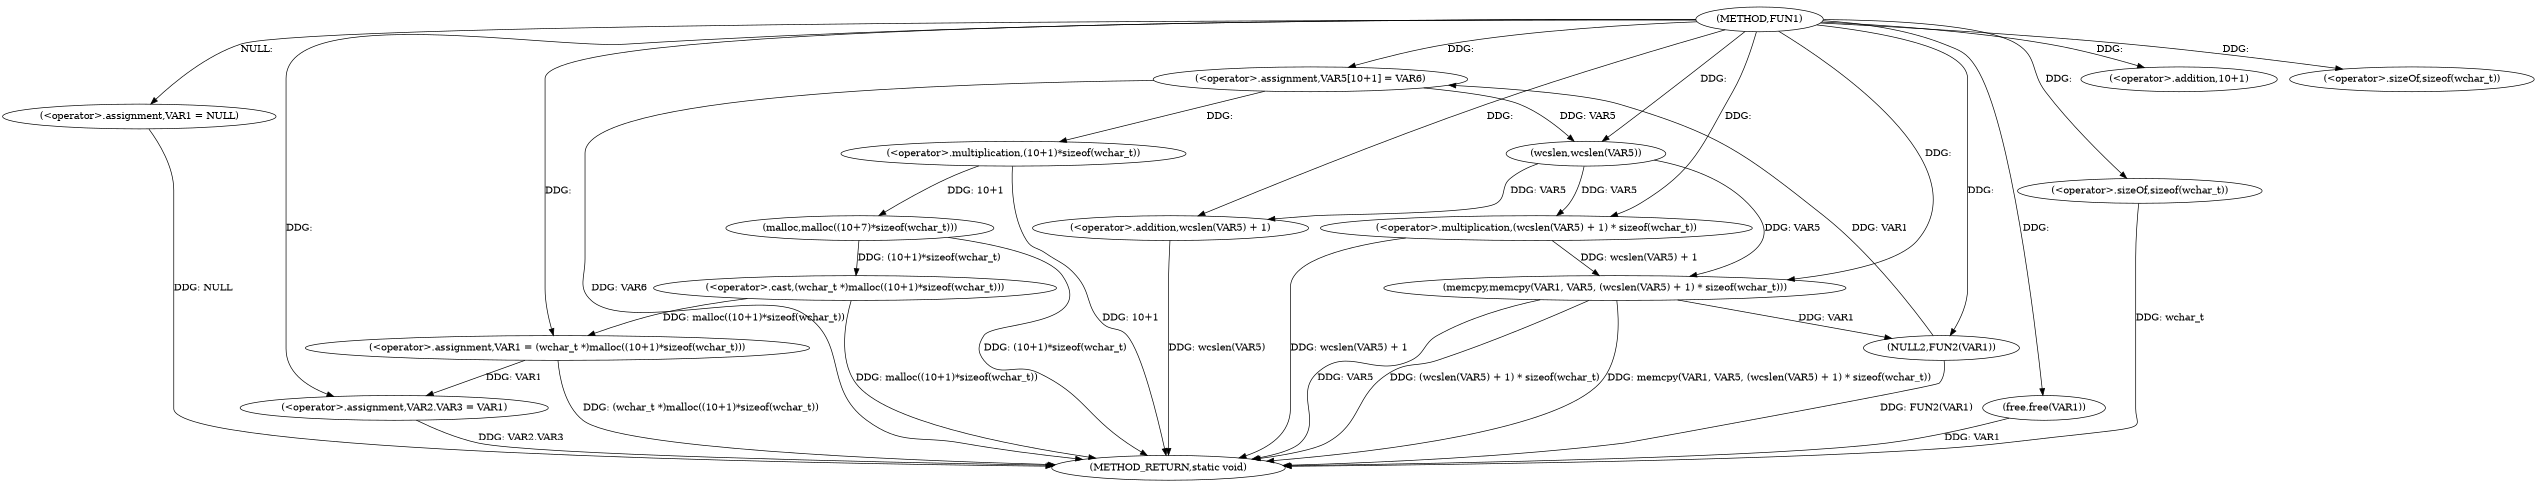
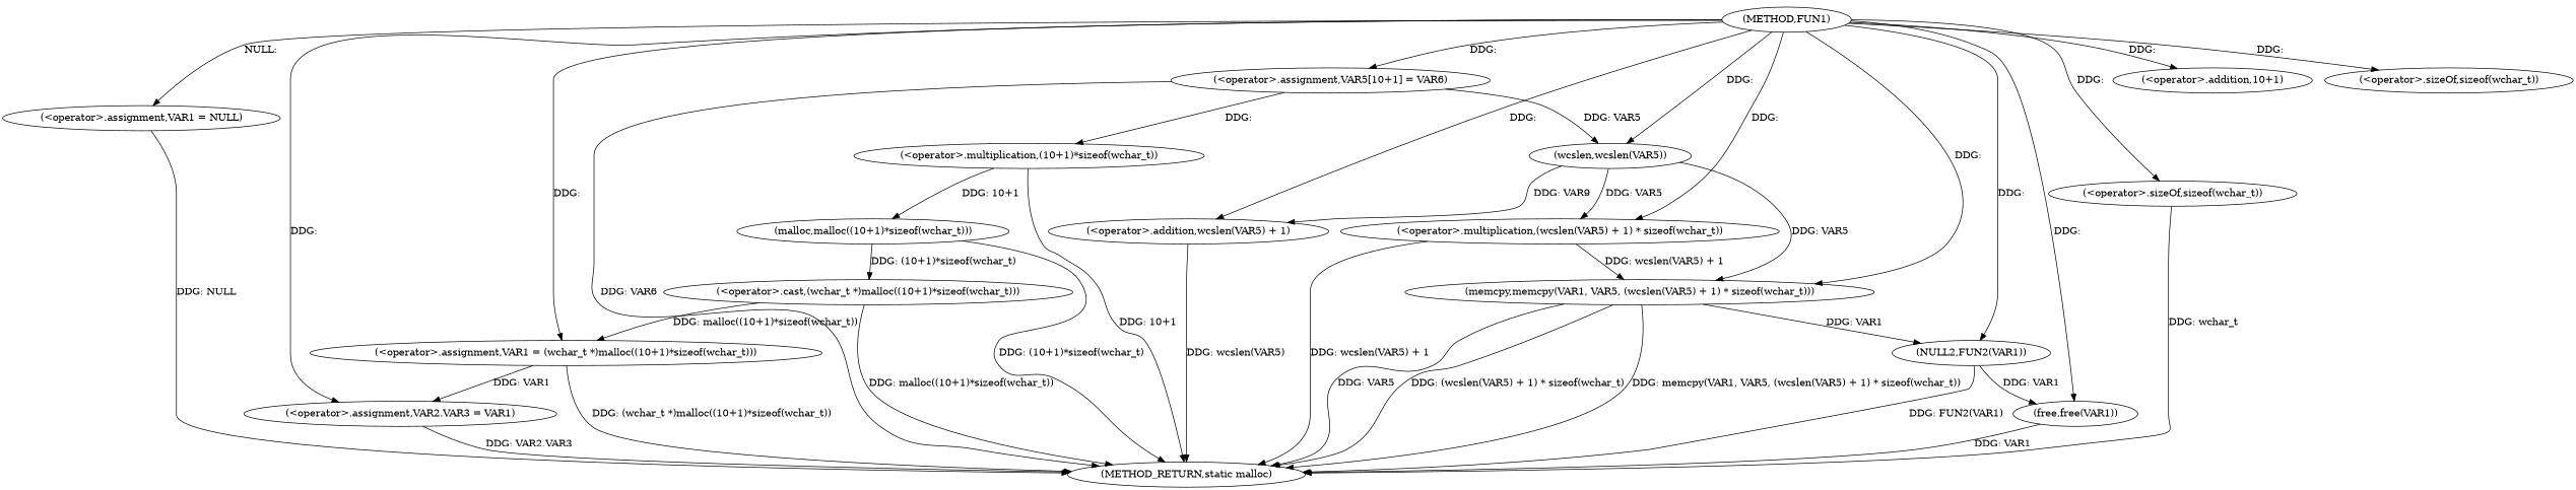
  digraph {
    n1 [label="(METHOD,FUN1)"]
    n2 [label="(<operator>.assignment,VAR1 = NULL)"]
    n3 [label="(<operator>.assignment,VAR1 = (wchar_t *)malloc((10+1)*sizeof(wchar_t)))"]
    n4 [label="(<operator>.addition,10+1)"]
    n5 [label="(<operator>.sizeOf,sizeof(wchar_t))"]
    n6 [label="(<operator>.assignment,VAR2.VAR3 = VAR1)"]
    n7 [label="(<operator>.assignment,VAR5[10+1] = VAR6)"]
    n8 [label="(memcpy,memcpy(VAR1, VAR5, (wcslen(VAR5) + 1) * sizeof(wchar_t)))"]
    n9 [label="(<operator>.multiplication,(wcslen(VAR5) + 1) * sizeof(wchar_t))"]
    n10 [label="(<operator>.addition,wcslen(VAR5) + 1)"]
    n11 [label="(wcslen,wcslen(VAR5))"]
    n12 [label="(<operator>.sizeOf,sizeof(wchar_t))"]
    n13 [label="(NULL2,FUN2(VAR1))"]
    n14 [label="(free,free(VAR1))"]
-   n15 [label="(METHOD_RETURN,static void)"]
+   n15 [label="(METHOD_RETURN,static malloc)"]
    n16 [label="(<operator>.multiplication,(10+1)*sizeof(wchar_t))"]
-   n17 [label="(malloc,malloc((10+7)*sizeof(wchar_t)))"]
+   n17 [label="(malloc,malloc((10+1)*sizeof(wchar_t)))"]
    n18 [label="(<operator>.cast,(wchar_t *)malloc((10+1)*sizeof(wchar_t)))"]
    n1 -> n2 [label="NULL: "]
    n1 -> n3 [label="DDG: "]
    n1 -> n4 [label="DDG: "]
    n1 -> n5 [label="DDG: "]
    n1 -> n6 [label="DDG: "]
    n1 -> n7 [label="DDG: "]
    n1 -> n8 [label="DDG: "]
    n1 -> n9 [label="DDG: "]
    n1 -> n10 [label="DDG: "]
    n1 -> n11 [label="DDG: "]
    n1 -> n12 [label="DDG: "]
    n1 -> n13 [label="DDG: "]
    n1 -> n14 [label="DDG: "]
    n2 -> n15 [label="DDG: NULL"]
    n3 -> n6 [label="DDG: VAR1"]
    n3 -> n15 [label="DDG: (wchar_t *)malloc((10+1)*sizeof(wchar_t))"]
    n6 -> n15 [label="DDG: VAR2.VAR3"]
    n7 -> n11 [label="DDG: VAR5"]
    n7 -> n15 [label="DDG: VAR6"]
    n7 -> n16 [label="DDG: "]
    n8 -> n13 [label="DDG: VAR1"]
    n8 -> n15 [label="DDG: (wcslen(VAR5) + 1) * sizeof(wchar_t)"]
    n8 -> n15 [label="DDG: memcpy(VAR1, VAR5, (wcslen(VAR5) + 1) * sizeof(wchar_t))"]
    n8 -> n15 [label="DDG: VAR5"]
    n9 -> n8 [label="DDG: wcslen(VAR5) + 1"]
    n9 -> n15 [label="DDG: wcslen(VAR5) + 1"]
    n10 -> n15 [label="DDG: wcslen(VAR5)"]
    n11 -> n8 [label="DDG: VAR5"]
    n11 -> n9 [label="DDG: VAR5"]
-   n11 -> n10 [label="DDG: VAR5"]
+   n11 -> n10 [label="DDG: VAR9"]
    n12 -> n15 [label="DDG: wchar_t"]
-   n13 -> n7 [label="DDG: VAR1"]
+   n13 -> n14 [label="DDG: VAR1"]
    n13 -> n15 [label="DDG: FUN2(VAR1)"]
    n14 -> n15 [label="DDG: VAR1"]
    n16 -> n15 [label="DDG: 10+1"]
    n16 -> n17 [label="DDG: 10+1"]
    n17 -> n15 [label="DDG: (10+1)*sizeof(wchar_t)"]
    n17 -> n18 [label="DDG: (10+1)*sizeof(wchar_t)"]
    n18 -> n3 [label="DDG: malloc((10+1)*sizeof(wchar_t))"]
    n18 -> n15 [label="DDG: malloc((10+1)*sizeof(wchar_t))"]
  }
